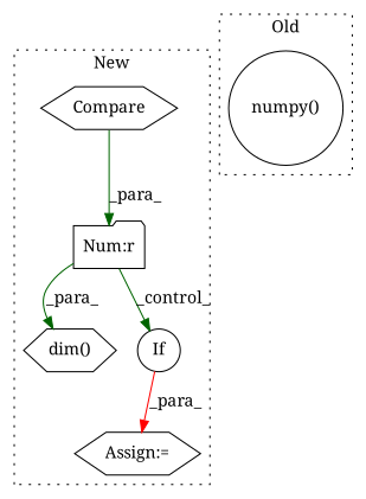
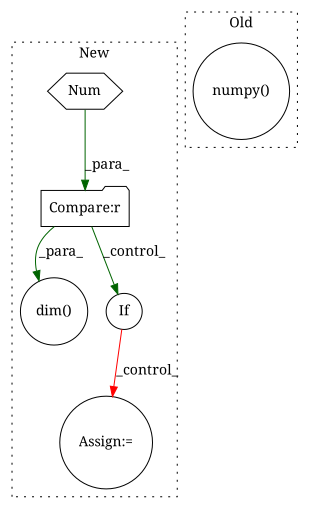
  digraph {
    fontname="Noto Serif"
    node [a=75 fontname="Noto Serif" l=3 s=1732 shape=circle]
    edge [color=darkgreen fontname="Noto Serif"]
-   n1 [l=9 label="dim()" shape=hexagon]
+   n1 [l=9 label="dim()"]
    n2 [a=96 label=If s=1729]
-   n3 [a=40 l=14 label="Num:r" shape=folder]
-   n4 [a=76 l=1 label=Compare s=1745 shape=hexagon]
-   n5 [a=68 label="Assign:=" s=1918 shape=hexagon]
+   n3 [a=40 l=14 label="Compare:r" shape=folder]
+   n4 [a=76 l=1 label=Num s=1745 shape=hexagon]
+   n5 [a=68 label="Assign:=" s=1918]
    n6 [l=20 label="numpy()" s=915]
    subgraph cluster_1 {
      label=New
      style=dotted
      n1
      n2
      n3
      n4
      n5
    }
    subgraph cluster_2 {
      label=Old
      style=dotted
      n6
    }
-   n2 -> n5 [color=red label=_para_]
+   n2 -> n5 [color=red label=_control_]
    n3 -> n1 [label=_para_]
    n3 -> n2 [label=_control_]
    n4 -> n3 [label=_para_]
  }
